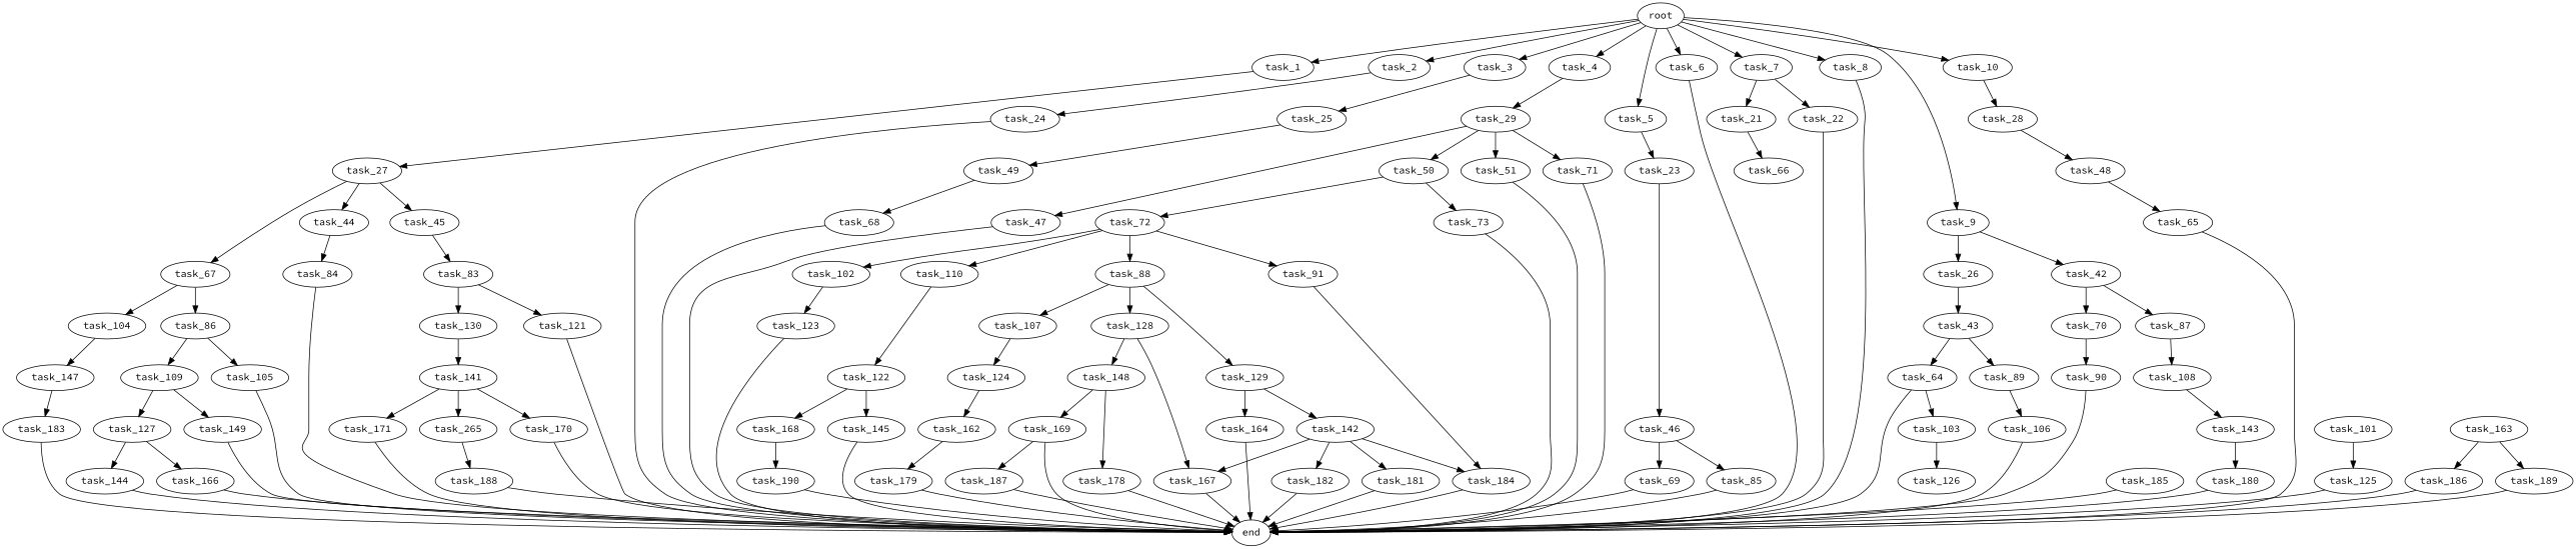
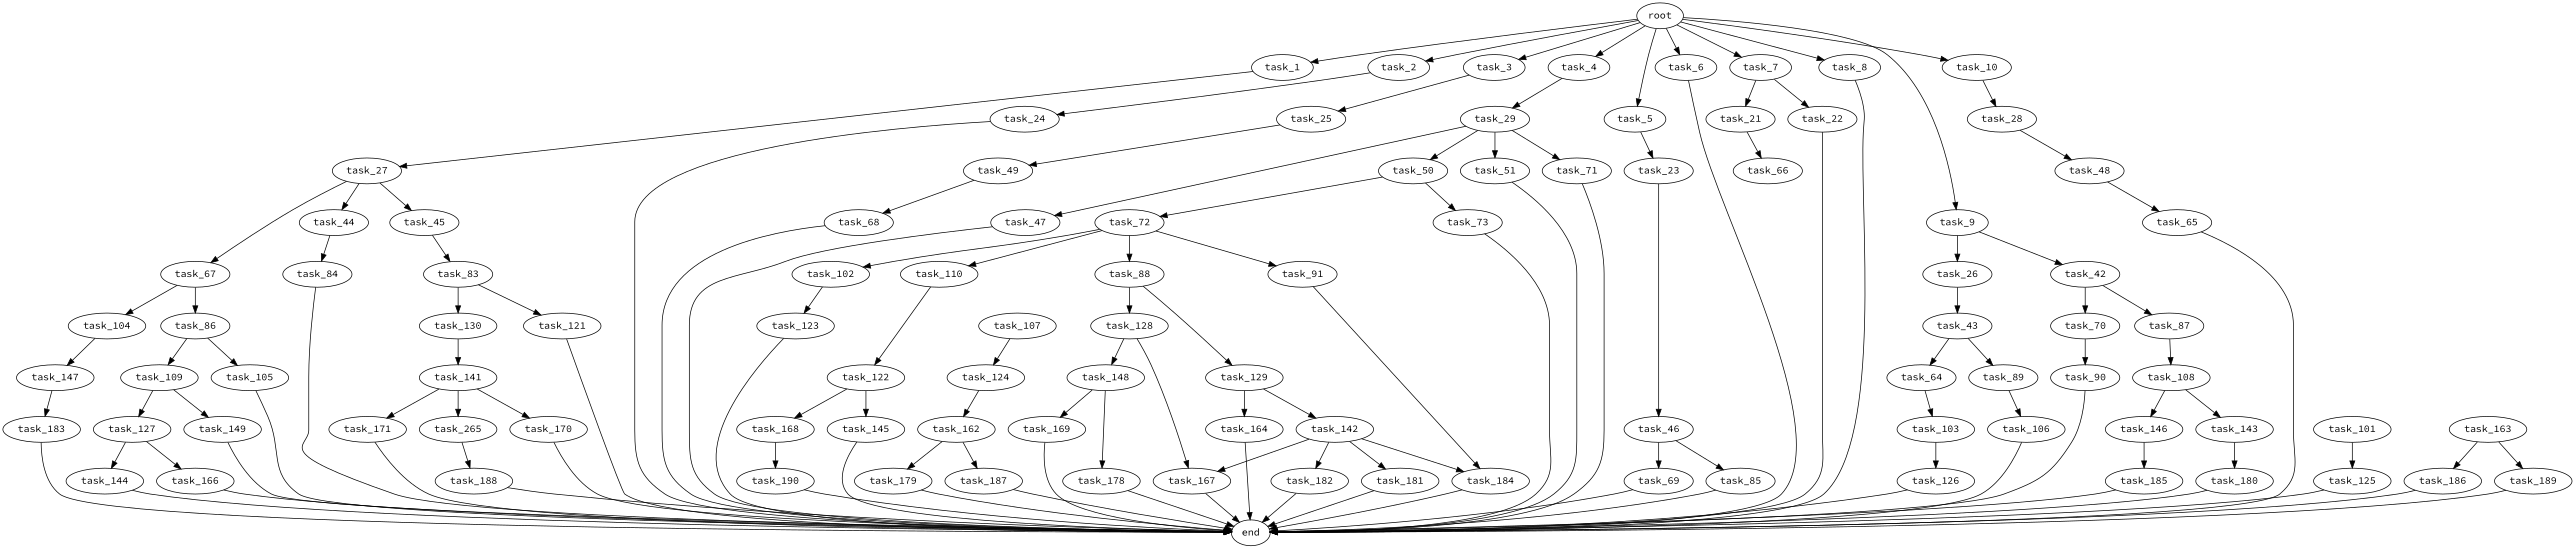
  digraph {
    fontname="Source Code Pro"
    node [fontname="Source Code Pro"]
    edge [fontname="Source Code Pro"]
    root
    task_1
    task_2
    task_3
    task_4
    task_5
    task_6
    task_7
    task_8
    task_9
    task_10
    task_27
    task_24
    task_25
    task_29
    task_23
    end
    task_21
    task_22
    task_26
    task_42
    task_28
    task_44
    task_45
    task_67
    task_49
    task_47
    task_50
    task_51
    task_71
    task_46
    task_66
    task_43
    task_70
    task_87
    task_48
    task_69
    task_85
    task_68
    task_64
    task_89
    task_84
    task_83
    task_86
    task_104
    task_65
    task_72
    task_73
    task_90
    task_108
    task_103
    task_106
    task_121
    task_130
    task_88
    task_91
    task_102
    task_110
    task_126
    task_101
    task_125
    task_105
    task_109
    task_147
    task_107
    task_128
    task_129
    task_184
    task_123
    task_122
    task_141
    task_127
    task_149
    task_143
+   task_146
    task_124
    task_148
    task_167
    task_142
    task_164
    task_183
    task_162
    task_180
    task_185
    task_144
    task_166
    task_145
    task_168
    task_190
    task_179
    task_187
    task_169
    task_178
    task_163
    task_186
    task_189
    task_181
    task_182
    n99 [label=task_265]
    task_170
    task_171
    task_188
    root -> task_1
    root -> task_2
    root -> task_3
    root -> task_4
    root -> task_5
    root -> task_6
    root -> task_7
    root -> task_8
    root -> task_9
    root -> task_10
    task_1 -> task_27
    task_2 -> task_24
    task_3 -> task_25
    task_4 -> task_29
    task_5 -> task_23
    task_6 -> end
    task_7 -> task_21
    task_7 -> task_22
    task_8 -> end
    task_9 -> task_26
    task_9 -> task_42
    task_10 -> task_28
    task_27 -> task_44
    task_27 -> task_45
    task_27 -> task_67
    task_24 -> end
    task_25 -> task_49
    task_29 -> task_47
    task_29 -> task_50
    task_29 -> task_51
    task_29 -> task_71
    task_23 -> task_46
    task_21 -> task_66
    task_22 -> end
    task_26 -> task_43
    task_42 -> task_70
    task_42 -> task_87
    task_28 -> task_48
    task_44 -> task_84
    task_45 -> task_83
    task_67 -> task_86
    task_67 -> task_104
    task_49 -> task_68
    task_47 -> end
    task_50 -> task_72
    task_50 -> task_73
    task_51 -> end
    task_71 -> end
    task_46 -> task_69
    task_46 -> task_85
    task_43 -> task_64
    task_43 -> task_89
    task_70 -> task_90
    task_87 -> task_108
    task_48 -> task_65
    task_69 -> end
    task_85 -> end
    task_68 -> end
    task_64 -> task_103
    task_89 -> task_106
    task_84 -> end
    task_83 -> task_121
    task_83 -> task_130
    task_86 -> task_105
    task_86 -> task_109
    task_104 -> task_147
    task_65 -> end
    task_72 -> task_88
    task_72 -> task_91
    task_72 -> task_102
    task_72 -> task_110
    task_73 -> end
    task_90 -> end
    task_108 -> task_143
+   task_108 -> task_146
    task_103 -> task_126
    task_106 -> end
    task_121 -> end
    task_130 -> task_141
-   task_88 -> task_107
    task_88 -> task_128
    task_88 -> task_129
    task_91 -> task_184
    task_102 -> task_123
    task_110 -> task_122
-   task_64 -> end
+   task_126 -> end
    task_101 -> task_125
    task_125 -> end
    task_105 -> end
    task_109 -> task_127
    task_109 -> task_149
    task_147 -> task_183
    task_107 -> task_124
    task_128 -> task_148
    task_128 -> task_167
    task_129 -> task_142
    task_129 -> task_164
    task_184 -> end
    task_123 -> end
    task_122 -> task_145
    task_122 -> task_168
    task_141 -> n99
    task_141 -> task_170
    task_141 -> task_171
    task_127 -> task_144
    task_127 -> task_166
    task_149 -> end
    task_143 -> task_180
+   task_146 -> task_185
    task_124 -> task_162
    task_148 -> task_169
    task_148 -> task_178
    task_167 -> end
    task_142 -> task_184
    task_142 -> task_167
    task_142 -> task_181
    task_142 -> task_182
    task_164 -> end
    task_183 -> end
    task_162 -> task_179
-   task_169 -> task_187
+   task_162 -> task_187
    task_180 -> end
    task_185 -> end
    task_144 -> end
    task_166 -> end
    task_145 -> end
    task_168 -> task_190
    task_190 -> end
    task_179 -> end
    task_187 -> end
    task_169 -> end
    task_178 -> end
    task_163 -> task_186
    task_163 -> task_189
    task_186 -> end
    task_189 -> end
    task_181 -> end
    task_182 -> end
    n99 -> task_188
    task_170 -> end
    task_171 -> end
    task_188 -> end
  }
